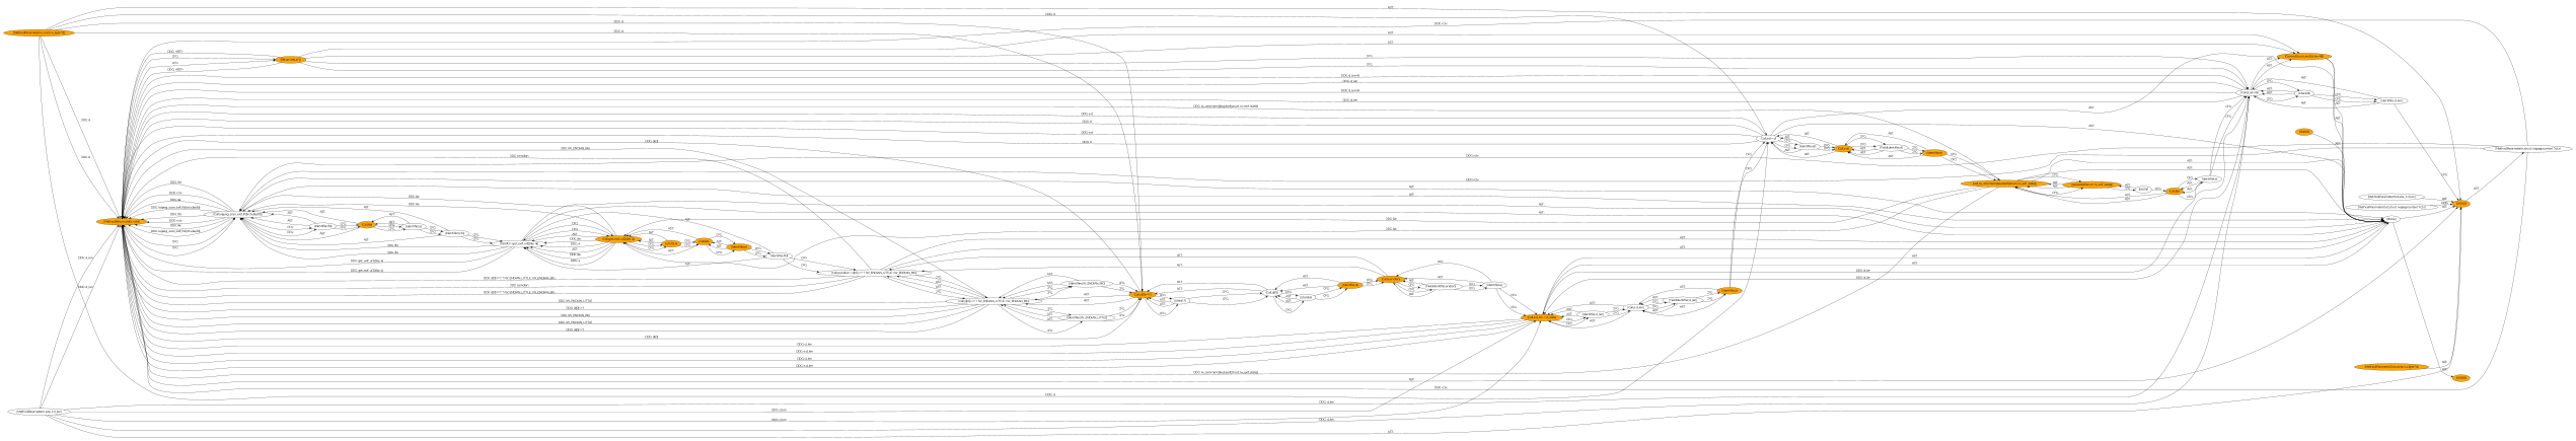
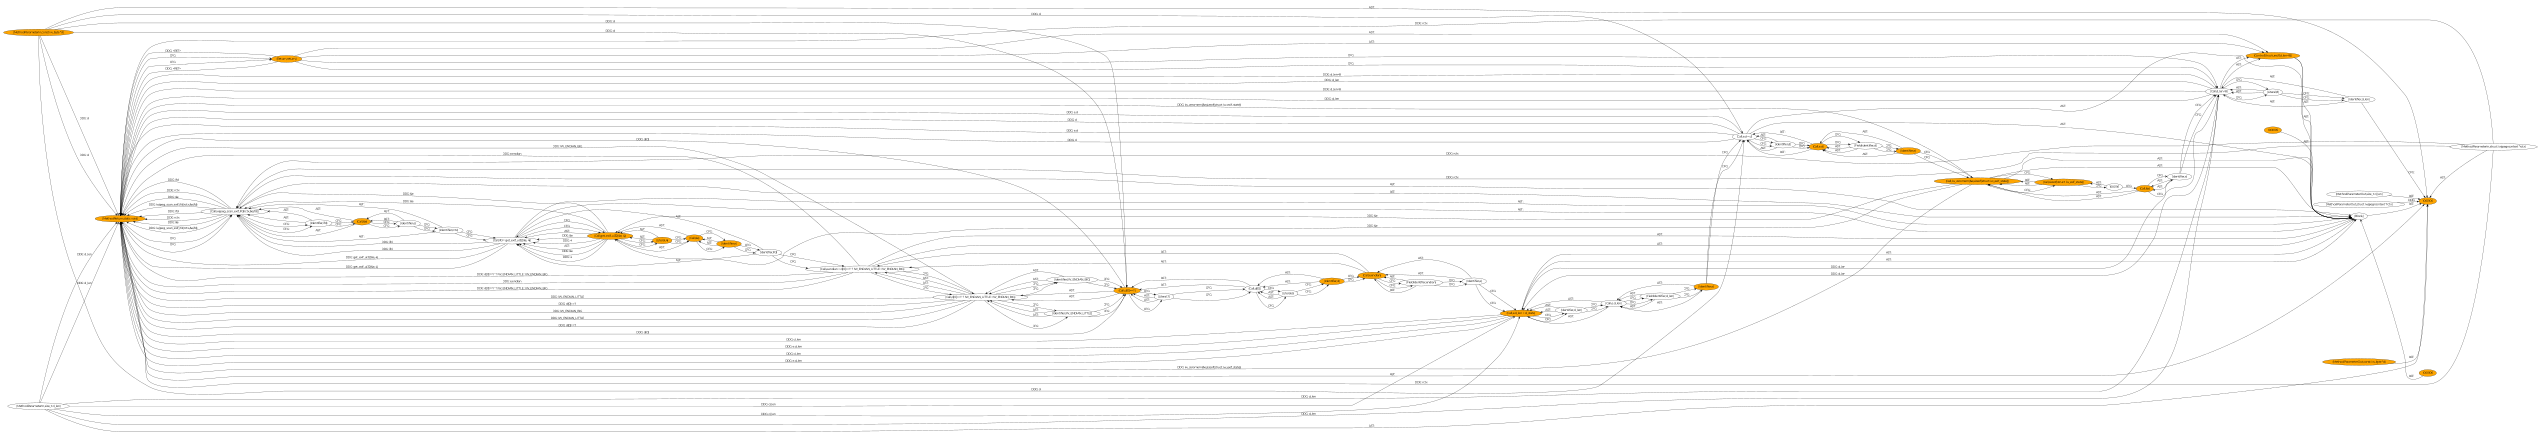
  digraph {
    fontname=Montserrat
    rankdir=LR
    node [fillcolor=white fontname=Montserrat style=filled]
    edge [arrowhead=normal fontname=Montserrat]
    n1 [fillcolor=orange label="(MethodReturn,static void)"]
    n2 [label="(Call,iwjpeg_scan_exif_ifd(rctx,&e,ifd))"]
    n3 [fillcolor=orange label="(Return,return;)"]
    1000100 [fillcolor=orange]
    n5 [label="(Block,)"]
    n6 [label="(Identifier,ifd)"]
    n7 [label="(Call,d_len<8)"]
    n8 [fillcolor=orange label="(ControlStructure,if(d_len<8))"]
    n9 [label="(MethodParameterIn,struct iwjpegrcontext *rctx)"]
    n10 [label="(MethodParameterOut,struct iwjpegrcontext *rctx)"]
    n11 [label="(Call,e.d = d)"]
    n12 [label="(Identifier,d)"]
    n13 [fillcolor=orange label="(Call,e.d)"]
    n14 [label="(FieldIdentifier,d)"]
    n15 [fillcolor=orange label="(Identifier,e)"]
    n16 [fillcolor=orange label="(Call,iw_zeromem(&e,sizeof(struct iw_exif_state)))"]
    n17 [fillcolor=orange label="(Call,get_exif_ui32(&e, 4))"]
    n18 [fillcolor=orange label="(Call,sizeof(struct iw_exif_state))"]
    n19 [fillcolor=orange label="(Call,e.d_len = d_state)"]
    n20 [label="(Identifier,d_len)"]
    n21 [label="(Call,e.d_len)"]
    n22 [label="(FieldIdentifier,d_len)"]
    n23 [fillcolor=orange label="(Identifier,e)"]
    n24 [label="(Call,d[0]=='I' ? IW_ENDIAN_LITTLE : IW_ENDIAN_BIG)"]
    n25 [label="(Call,e.endian = d[0]=='I' ? IW_ENDIAN_LITTLE : IW_ENDIAN_BIG)"]
    n26 [label="(Identifier,IW_ENDIAN_LITTLE)"]
    n27 [label="(Identifier,IW_ENDIAN_BIG)"]
    n28 [fillcolor=orange label="(Call,d[0]=='I')"]
    n29 [label="(Literal,'I')"]
    n30 [label="(Call,d[0])"]
    n31 [label="(Literal,6)"]
    n32 [fillcolor=orange label="(Identifier,d)"]
    n33 [fillcolor=orange label="(Call,e.endian)"]
    n34 [label="(FieldIdentifier,endian)"]
    n35 [label="(Identifier,e)"]
    n36 [label="(Call,ifd = get_exif_ui32(&e, 4))"]
    n37 [fillcolor=orange label="(Literal,4)"]
    n38 [label="(Identifier,ifd)"]
    n39 [fillcolor=orange label="(Call,&e)"]
    n40 [fillcolor=orange label="(Identifier,e)"]
    n41 [fillcolor=orange label="(Call,&e)"]
    n42 [label="(Identifier,rctx)"]
    n43 [label="(Identifier,e)"]
    n44 [fillcolor=orange label="(MethodParameterIn,const iw_byte *d)"]
    n45 [fillcolor=orange label="(MethodParameterOut,const iw_byte *d)"]
    n46 [label="(MethodParameterIn,size_t d_len)"]
    n47 [label="(Literal,8)"]
    n48 [label="(MethodParameterOut,size_t d_len)"]
    n49 [label="(Identifier,d_len)"]
    1000116
    n51 [fillcolor=orange label="(Call,&e)"]
    n52 [label="(Identifier,e)"]
    1000105 [fillcolor=orange]
    1000106 [fillcolor=orange]
    n1 -> n2 [label="CFG: "]
    n1 -> n2 [arrowhead=vee label="CFG: "]
    n1 -> n3 [arrowhead=vee label="CFG: "]
    n1 -> n3 [label="CFG: "]
    n1 -> 1000100 [label="AST: "]
    n2 -> n1 [arrowhead=vee label="DDG: ifd"]
    n2 -> n1 [label="DDG: rctx"]
    n2 -> n1 [label="DDG: &e"]
    n2 -> n1 [arrowhead=vee label="DDG: iwjpeg_scan_exif_ifd(rctx,&e,ifd)"]
    n2 -> n1 [label="DDG: ifd"]
    n2 -> n1 [label="DDG: rctx"]
    n2 -> n1 [label="DDG: &e"]
    n2 -> n1 [arrowhead=vee label="DDG: iwjpeg_scan_exif_ifd(rctx,&e,ifd)"]
    n2 -> n5 [arrowhead=vee label="AST: "]
    n2 -> n5 [label="AST: "]
    n2 -> n6 [label="CFG: "]
    n2 -> n6 [label="CFG: "]
    n3 -> n1 [label="DDG: <RET>"]
    n3 -> n1 [label="DDG: <RET>"]
    n3 -> n7 [label="CFG: "]
    n3 -> n7 [label="CFG: "]
    n3 -> n8 [label="AST: "]
    n3 -> n8 [label="AST: "]
    n5 -> 1000100 [arrowhead=vee label="AST: "]
    n6 -> n2 [arrowhead=vee label="AST: "]
    n6 -> n2 [label="AST: "]
    n6 -> n41 [arrowhead=vee label="CFG: "]
    n6 -> n41 [arrowhead=vee label="CFG: "]
    n7 -> n1 [arrowhead=vee label="DDG: d_len<8"]
    n7 -> n1 [label="DDG: d_len"]
    n7 -> n1 [label="DDG: d_len<8"]
    n7 -> n1 [arrowhead=vee label="DDG: d_len"]
    n7 -> n8 [arrowhead=vee label="AST: "]
    n7 -> n8 [arrowhead=vee label="AST: "]
    n7 -> n19 [label="DDG: d_len"]
    n7 -> n19 [label="DDG: d_len"]
    n7 -> n47 [arrowhead=vee label="CFG: "]
    n7 -> n47 [arrowhead=vee label="CFG: "]
    n8 -> n5 [arrowhead=vee label="AST: "]
    n8 -> n5 [label="AST: "]
    n9 -> n1 [label="DDG: rctx"]
    n9 -> n1 [label="DDG: rctx"]
    n9 -> n2 [label="DDG: rctx"]
    n9 -> n2 [label="DDG: rctx"]
-   1000100 -> n9 [label="AST: "]
+   n9 -> 1000100 [label="AST: "]
    n10 -> 1000100 [label="DDG: "]
    n11 -> n1 [arrowhead=vee label="DDG: e.d"]
    n11 -> n1 [arrowhead=vee label="DDG: d"]
    n11 -> n1 [arrowhead=vee label="DDG: e.d"]
    n11 -> n1 [label="DDG: d"]
    n11 -> n5 [arrowhead=vee label="AST: "]
    n11 -> n5 [label="AST: "]
    n11 -> n12 [arrowhead=vee label="CFG: "]
    n11 -> n12 [arrowhead=vee label="CFG: "]
    n12 -> n11 [label="AST: "]
    n12 -> n11 [label="AST: "]
    n12 -> n13 [label="CFG: "]
    n12 -> n13 [label="CFG: "]
    n13 -> n11 [arrowhead=vee label="AST: "]
    n13 -> n11 [label="AST: "]
    n13 -> n14 [label="CFG: "]
    n13 -> n14 [label="CFG: "]
    n14 -> n13 [arrowhead=vee label="AST: "]
    n14 -> n13 [label="AST: "]
    n14 -> n15 [label="CFG: "]
    n14 -> n15 [arrowhead=vee label="CFG: "]
    n15 -> n13 [label="AST: "]
    n15 -> n13 [label="AST: "]
    n15 -> n16 [label="CFG: "]
    n15 -> n16 [label="CFG: "]
    n16 -> n1 [arrowhead=vee label="DDG: iw_zeromem(&e,sizeof(struct iw_exif_state))"]
    n16 -> n1 [arrowhead=vee label="DDG: iw_zeromem(&e,sizeof(struct iw_exif_state))"]
    n16 -> n5 [label="AST: "]
    n16 -> n5 [arrowhead=vee label="AST: "]
    n16 -> n17 [arrowhead=vee label="DDG: &e"]
    n16 -> n17 [label="DDG: &e"]
    n16 -> n18 [arrowhead=vee label="CFG: "]
    n16 -> n18 [label="CFG: "]
    n17 -> n2 [arrowhead=vee label="DDG: &e"]
    n17 -> n2 [label="DDG: &e"]
    n17 -> n36 [arrowhead=vee label="AST: "]
    n17 -> n36 [arrowhead=vee label="DDG: &e"]
    n17 -> n36 [arrowhead=vee label="DDG: 4"]
    n17 -> n36 [arrowhead=vee label="AST: "]
    n17 -> n36 [label="DDG: &e"]
    n17 -> n36 [label="DDG: 4"]
    n17 -> n37 [arrowhead=vee label="CFG: "]
    n17 -> n37 [arrowhead=vee label="CFG: "]
    n18 -> n16 [label="AST: "]
    n18 -> n16 [label="AST: "]
    n18 -> 1000116 [label="CFG: "]
    n19 -> n1 [label="DDG: d_len"]
    n19 -> n1 [label="DDG: e.d_len"]
    n19 -> n1 [label="DDG: d_len"]
    n19 -> n1 [label="DDG: e.d_len"]
    n19 -> n5 [label="AST: "]
    n19 -> n5 [arrowhead=vee label="AST: "]
    n19 -> n20 [label="CFG: "]
    n19 -> n20 [label="CFG: "]
    n20 -> n19 [arrowhead=vee label="AST: "]
    n20 -> n19 [label="AST: "]
    n20 -> n21 [arrowhead=vee label="CFG: "]
    n20 -> n21 [label="CFG: "]
    n21 -> n19 [label="AST: "]
    n21 -> n19 [arrowhead=vee label="AST: "]
    n21 -> n22 [label="CFG: "]
    n21 -> n22 [arrowhead=vee label="CFG: "]
    n22 -> n21 [arrowhead=vee label="AST: "]
    n22 -> n21 [arrowhead=vee label="AST: "]
    n22 -> n23 [arrowhead=vee label="CFG: "]
    n22 -> n23 [arrowhead=vee label="CFG: "]
    n23 -> n11 [arrowhead=vee label="CFG: "]
    n23 -> n11 [label="CFG: "]
    n23 -> n21 [label="AST: "]
    n23 -> n21 [label="AST: "]
    n24 -> n1 [arrowhead=vee label="DDG: d[0]=='I'"]
    n24 -> n1 [arrowhead=vee label="DDG: IW_ENDIAN_BIG"]
    n24 -> n1 [arrowhead=vee label="DDG: IW_ENDIAN_LITTLE"]
    n24 -> n1 [arrowhead=vee label="DDG: d[0]=='I'"]
    n24 -> n1 [label="DDG: IW_ENDIAN_BIG"]
    n24 -> n1 [label="DDG: IW_ENDIAN_LITTLE"]
    n24 -> n25 [arrowhead=vee label="AST: "]
    n24 -> n25 [arrowhead=vee label="AST: "]
    n24 -> n26 [arrowhead=vee label="CFG: "]
    n24 -> n26 [arrowhead=vee label="CFG: "]
    n24 -> n27 [label="CFG: "]
    n24 -> n27 [label="CFG: "]
    n25 -> n1 [label="DDG: d[0]=='I' ? IW_ENDIAN_LITTLE : IW_ENDIAN_BIG"]
    n25 -> n1 [label="DDG: e.endian"]
    n25 -> n1 [label="DDG: d[0]=='I' ? IW_ENDIAN_LITTLE : IW_ENDIAN_BIG"]
    n25 -> n1 [arrowhead=vee label="DDG: e.endian"]
    n25 -> n5 [label="AST: "]
    n25 -> n5 [label="AST: "]
    n25 -> n24 [label="CFG: "]
    n25 -> n24 [label="CFG: "]
    n26 -> n24 [label="AST: "]
    n26 -> n24 [label="AST: "]
    n26 -> n28 [label="CFG: "]
    n26 -> n28 [label="CFG: "]
    n27 -> n24 [arrowhead=vee label="AST: "]
    n27 -> n24 [label="AST: "]
    n27 -> n28 [label="CFG: "]
    n27 -> n28 [label="CFG: "]
    n28 -> n1 [label="DDG: d[0]"]
    n28 -> n1 [arrowhead=vee label="DDG: d[0]"]
    n28 -> n24 [label="AST: "]
    n28 -> n24 [label="AST: "]
    n28 -> n29 [label="CFG: "]
    n28 -> n29 [label="CFG: "]
    n29 -> n28 [label="AST: "]
    n29 -> n28 [label="AST: "]
    n29 -> n30 [arrowhead=vee label="CFG: "]
    n29 -> n30 [arrowhead=vee label="CFG: "]
    n30 -> n28 [label="AST: "]
    n30 -> n28 [arrowhead=vee label="AST: "]
    n30 -> n31 [label="CFG: "]
    n30 -> n31 [label="CFG: "]
    n31 -> n30 [label="AST: "]
    n31 -> n30 [label="AST: "]
    n31 -> n32 [label="CFG: "]
    n31 -> n32 [label="CFG: "]
    n32 -> n30 [arrowhead=vee label="AST: "]
    n32 -> n30 [arrowhead=vee label="AST: "]
    n32 -> n33 [arrowhead=vee label="CFG: "]
    n32 -> n33 [label="CFG: "]
    n33 -> n25 [label="AST: "]
    n33 -> n25 [label="AST: "]
    n33 -> n34 [arrowhead=vee label="CFG: "]
    n33 -> n34 [arrowhead=vee label="CFG: "]
    n34 -> n33 [label="AST: "]
    n34 -> n33 [label="AST: "]
    n34 -> n35 [arrowhead=vee label="CFG: "]
    n34 -> n35 [label="CFG: "]
    n35 -> n19 [arrowhead=vee label="CFG: "]
    n35 -> n19 [arrowhead=vee label="CFG: "]
    n35 -> n33 [label="AST: "]
    n35 -> n33 [label="AST: "]
    n36 -> n1 [arrowhead=vee label="DDG: get_exif_ui32(&e, 4)"]
    n36 -> n1 [label="DDG: get_exif_ui32(&e, 4)"]
    n36 -> n2 [arrowhead=vee label="DDG: ifd"]
    n36 -> n2 [label="DDG: ifd"]
    n36 -> n5 [arrowhead=vee label="AST: "]
    n36 -> n5 [label="AST: "]
    n36 -> n17 [label="CFG: "]
    n36 -> n17 [arrowhead=vee label="CFG: "]
    n37 -> n17 [arrowhead=vee label="AST: "]
    n37 -> n17 [arrowhead=vee label="AST: "]
    n37 -> n39 [label="CFG: "]
    n37 -> n39 [label="CFG: "]
    n38 -> n25 [label="CFG: "]
    n38 -> n25 [label="CFG: "]
    n38 -> n36 [label="AST: "]
    n38 -> n36 [label="AST: "]
    n39 -> n17 [label="AST: "]
    n39 -> n17 [arrowhead=vee label="AST: "]
    n39 -> n40 [arrowhead=vee label="CFG: "]
    n39 -> n40 [arrowhead=vee label="CFG: "]
    n40 -> n38 [label="CFG: "]
    n40 -> n38 [arrowhead=vee label="CFG: "]
    n40 -> n39 [label="AST: "]
    n40 -> n39 [label="AST: "]
    n41 -> n2 [label="AST: "]
    n41 -> n2 [arrowhead=vee label="AST: "]
    n41 -> n43 [arrowhead=vee label="CFG: "]
    n41 -> n43 [arrowhead=vee label="CFG: "]
    n42 -> n2 [arrowhead=vee label="AST: "]
    n42 -> n2 [arrowhead=vee label="AST: "]
    n42 -> n36 [label="CFG: "]
    n42 -> n36 [label="CFG: "]
    n43 -> n41 [arrowhead=vee label="AST: "]
    n43 -> n41 [arrowhead=vee label="AST: "]
    n43 -> n42 [arrowhead=vee label="CFG: "]
    n43 -> n42 [arrowhead=vee label="CFG: "]
    n44 -> n1 [label="DDG: d"]
    n44 -> n1 [arrowhead=vee label="DDG: d"]
    n44 -> 1000100 [label="AST: "]
    n44 -> n11 [arrowhead=vee label="DDG: d"]
    n44 -> n11 [label="DDG: d"]
    n44 -> n28 [label="DDG: d"]
    n44 -> n28 [label="DDG: d"]
    n45 -> 1000100 [arrowhead=vee label="AST: "]
    n46 -> n1 [arrowhead=vee label="DDG: d_len"]
    n46 -> n1 [label="DDG: d_len"]
    n46 -> 1000100 [label="AST: "]
    n46 -> n7 [arrowhead=vee label="DDG: d_len"]
    n46 -> n7 [label="DDG: d_len"]
    n46 -> n19 [arrowhead=vee label="DDG: d_len"]
    n46 -> n19 [arrowhead=vee label="DDG: d_len"]
    n47 -> n7 [label="AST: "]
    n47 -> n7 [arrowhead=vee label="AST: "]
    n47 -> n49 [arrowhead=vee label="CFG: "]
    n47 -> n49 [arrowhead=vee label="CFG: "]
    n48 -> 1000100 [label="AST: "]
    n49 -> 1000100 [label="CFG: "]
    n49 -> n7 [arrowhead=vee label="AST: "]
    n49 -> n7 [arrowhead=vee label="AST: "]
    1000116 -> n18 [arrowhead=vee label="AST: "]
    1000116 -> n51 [label="CFG: "]
    n51 -> n16 [arrowhead=vee label="AST: "]
    n51 -> n16 [arrowhead=vee label="AST: "]
    n51 -> n52 [label="CFG: "]
    n51 -> n52 [arrowhead=vee label="CFG: "]
    n52 -> n7 [arrowhead=vee label="CFG: "]
    n52 -> n7 [arrowhead=vee label="CFG: "]
    n52 -> n51 [label="AST: "]
    n52 -> n51 [label="AST: "]
    1000105 -> n5 [label="AST: "]
-   n5 -> 1000106 [arrowhead=vee label="AST: "]
+   1000106 -> n5 [arrowhead=vee label="AST: "]
  }
